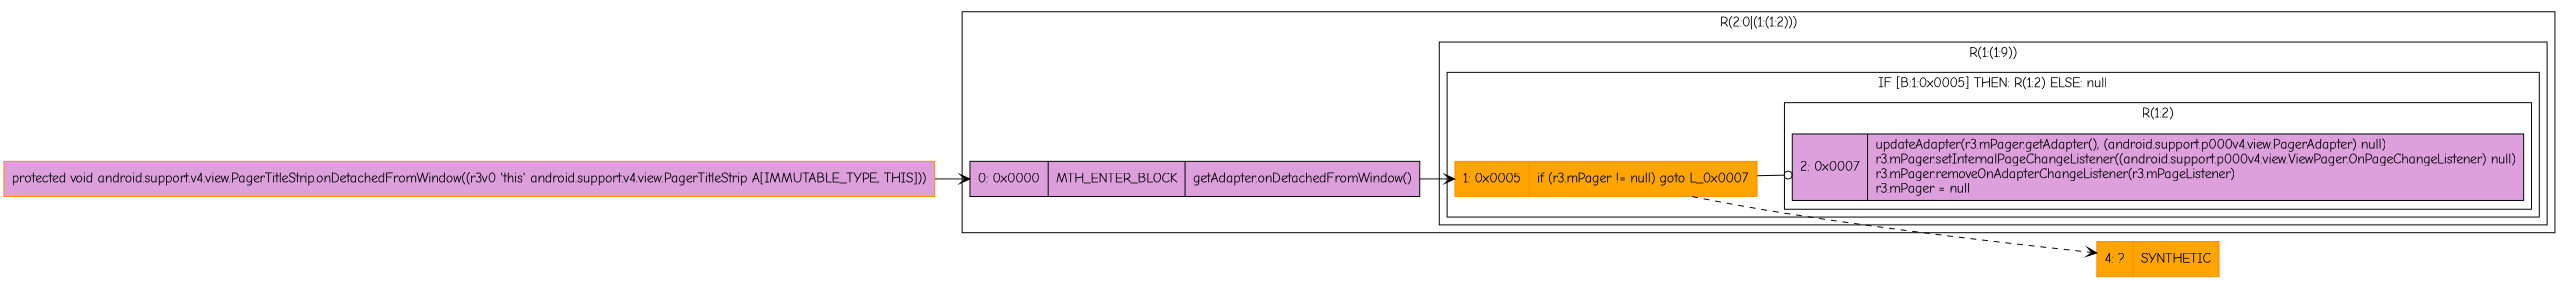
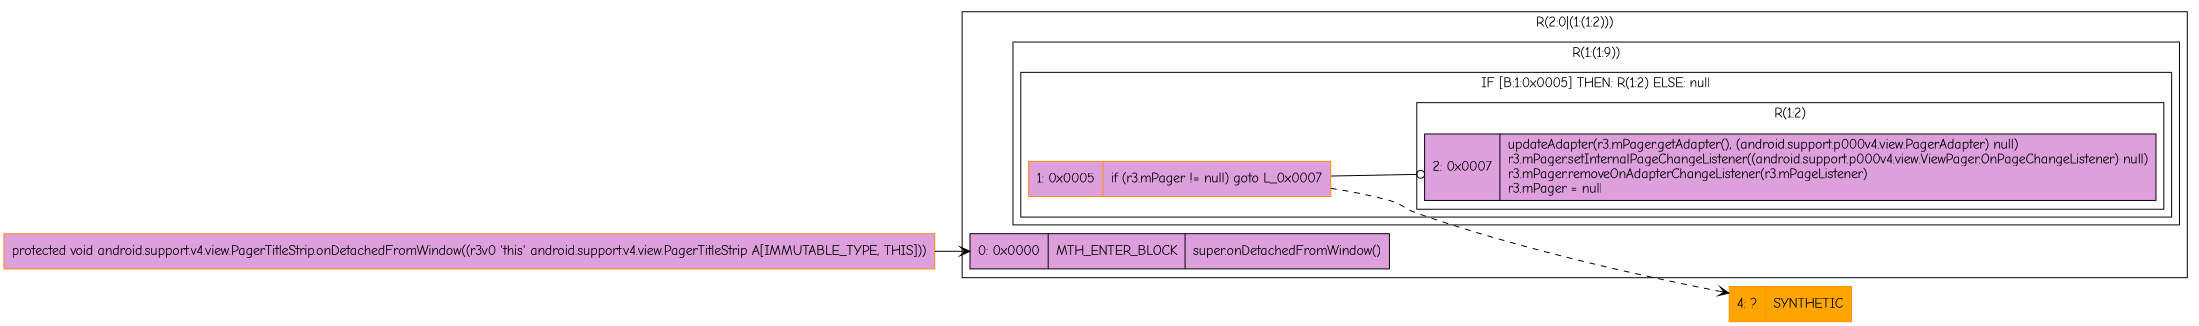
  digraph {
    fontname="Comic Neue"
    rankdir=LR
    node [color=darkorange fillcolor=plum fontname="Comic Neue" shape=record style=filled]
    edge [arrowhead=vee fontname="Comic Neue"]
    n1 [color=black label="{2\:\ 0x0007|updateAdapter(r3.mPager.getAdapter(), (android.support.p000v4.view.PagerAdapter) null)\lr3.mPager.setInternalPageChangeListener((android.support.p000v4.view.ViewPager.OnPageChangeListener) null)\lr3.mPager.removeOnAdapterChangeListener(r3.mPageListener)\lr3.mPager = null\l}"]
-   n2 [fillcolor=orange label="{1\:\ 0x0005|if (r3.mPager != null) goto L_0x0007\l}"]
-   n3 [color=black label="{0\:\ 0x0000|MTH_ENTER_BLOCK\l|getAdapter.onDetachedFromWindow()\l}"]
+   n2 [label="{1\:\ 0x0005|if (r3.mPager != null) goto L_0x0007\l}"]
+   n3 [color=black label="{0\:\ 0x0000|MTH_ENTER_BLOCK\l|super.onDetachedFromWindow()\l}"]
    n4 [fillcolor=orange label="{4\:\ ?|SYNTHETIC\l}"]
    n5 [label="{protected void android.support.v4.view.PagerTitleStrip.onDetachedFromWindow((r3v0 'this' android.support.v4.view.PagerTitleStrip A[IMMUTABLE_TYPE, THIS])) }"]
    subgraph cluster_1 {
      label="R(2:0|(1:(1:2)))"
      n3
      subgraph cluster_2 {
        label="R(1:(1:9))"
        subgraph cluster_3 {
          label="IF [B:1:0x0005] THEN: R(1:2) ELSE: null"
          n2
          subgraph cluster_4 {
            label="R(1:2)"
            n1
          }
        }
      }
    }
    n2 -> n1 [arrowhead=odot]
    n2 -> n4 [style=dashed]
-   n3 -> n2
    n5 -> n3
  }
